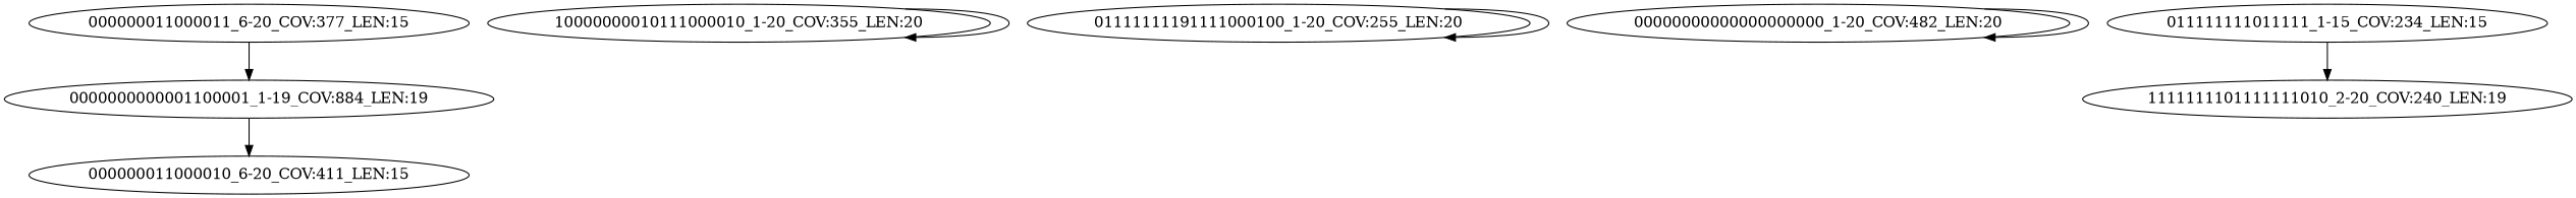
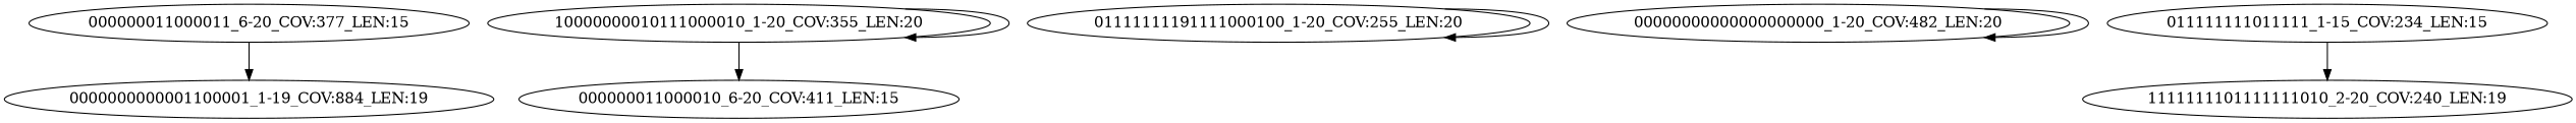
  digraph {
    "0000000000001100001_1-19_COV:884_LEN:19"
    "000000011000010_6-20_COV:411_LEN:15"
    "000000011000011_6-20_COV:377_LEN:15"
    "10000000010111000010_1-20_COV:355_LEN:20"
    n5 [label="01111111191111000100_1-20_COV:255_LEN:20"]
    "00000000000000000000_1-20_COV:482_LEN:20"
    "011111111011111_1-15_COV:234_LEN:15"
    "1111111101111111010_2-20_COV:240_LEN:19"
-   "0000000000001100001_1-19_COV:884_LEN:19" -> "000000011000010_6-20_COV:411_LEN:15"
+   "10000000010111000010_1-20_COV:355_LEN:20" -> "000000011000010_6-20_COV:411_LEN:15"
    "000000011000011_6-20_COV:377_LEN:15" -> "0000000000001100001_1-19_COV:884_LEN:19"
    "10000000010111000010_1-20_COV:355_LEN:20" -> "10000000010111000010_1-20_COV:355_LEN:20"
    n5 -> n5
    "00000000000000000000_1-20_COV:482_LEN:20" -> "00000000000000000000_1-20_COV:482_LEN:20"
    "011111111011111_1-15_COV:234_LEN:15" -> "1111111101111111010_2-20_COV:240_LEN:19"
  }
